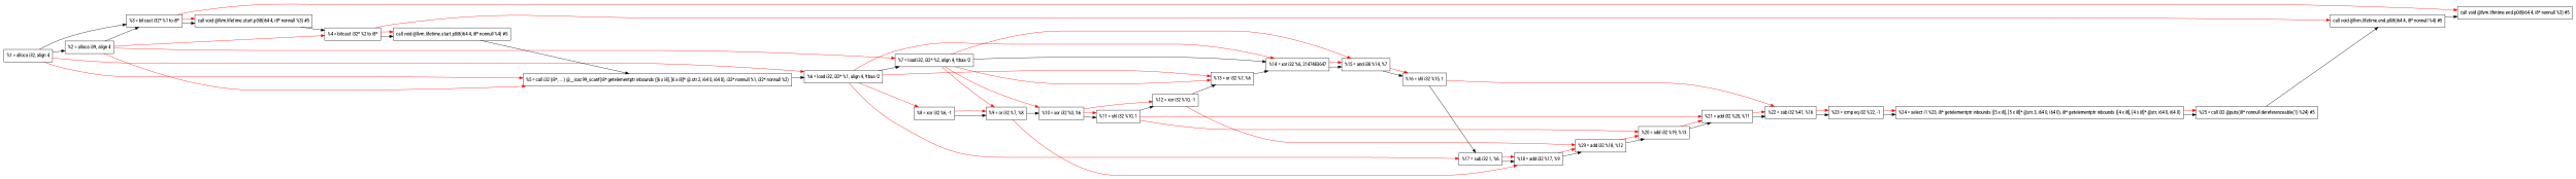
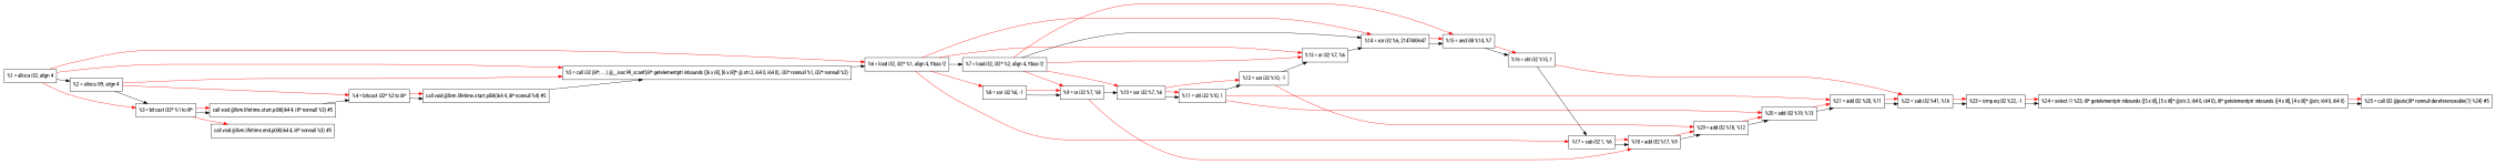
  digraph {
    fontname="Roboto Condensed"
    rankdir=LR
    node [fontname="Roboto Condensed" shape=record]
    edge [fontname="Roboto Condensed" color=red]
    n1 [label="  %1 = alloca i32, align 4"]
    n2 [label="%2 = alloca i39, align 4"]
    n3 [label="  %3 = bitcast i32* %1 to i8*"]
    n4 [label="  %5 = call i32 (i8*, ...) @__isoc99_scanf(i8* getelementptr inbounds ([6 x i8], [6 x i8]* @.str.2, i64 0, i64 0), i32* nonnull %1, i32* nonnull %2)"]
    n5 [label="  %6 = load i32, i32* %1, align 4, !tbaa !2"]
    n6 [label="  %4 = bitcast i32* %2 to i8*"]
    n7 [label="  %7 = load i32, i32* %2, align 4, !tbaa !2"]
    n8 [label="  call void @llvm.lifetime.start.p0i8(i64 4, i8* nonnull %3) #5"]
    n9 [label="  call void @llvm.lifetime.end.p0i8(i64 4, i8* nonnull %3) #5"]
    n10 [label="  %8 = xor i32 %6, -1"]
    n11 [label="  %13 = or i32 %7, %6"]
    n12 [label="  %14 = xor i32 %6, 2147483647"]
    n13 [label="  %17 = sub i32 1, %6"]
    n14 [label="  call void @llvm.lifetime.start.p0i8(i64 4, i8* nonnull %4) #5"]
-   n15 [label="  call void @llvm.lifetime.end.p0i8(i64 4, i8* nonnull %4) #5"]
-   n16 [label="%10 = xor i32 %0, %6"]
+   n16 [label="  %10 = xor i32 %7, %6"]
    n17 [label="  %9 = or i32 %7, %8"]
    n18 [label="%15 = and i38 %14, %7"]
    n19 [label="  %11 = shl i32 %10, 1"]
    n20 [label="  %12 = xor i32 %10, -1"]
    n21 [label="  %18 = add i32 %17, %9"]
    n22 [label="  %16 = shl i32 %15, 1"]
    n23 [label="%29 = add i32 %18, %12"]
    n24 [label="  %21 = add i32 %20, %11"]
    n25 [label="  %20 = add i32 %19, %13"]
    n26 [label="%22 = sub i32 %41, %16"]
    n27 [label="  %23 = icmp eq i32 %22, -1"]
    n28 [label="  %24 = select i1 %23, i8* getelementptr inbounds ([5 x i8], [5 x i8]* @str.3, i64 0, i64 0), i8* getelementptr inbounds ([4 x i8], [4 x i8]* @str, i64 0, i64 0)"]
    n29 [label="  %25 = call i32 @puts(i8* nonnull dereferenceable(1) %24) #5"]
    n1 -> n2 [color=""]
-   n1 -> n3 [color=black]
+   n1 -> n3
    n1 -> n4
    n1 -> n5
    n2 -> n3 [color=""]
    n2 -> n4
    n2 -> n6
-   n2 -> n7
    n3 -> n8 [color=""]
    n3 -> n8
    n3 -> n9
    n4 -> n5 [color=""]
    n5 -> n7 [color=""]
    n5 -> n10
    n5 -> n11
    n5 -> n12
    n5 -> n13
    n6 -> n14 [color=""]
    n6 -> n14
-   n6 -> n15
    n7 -> n11
    n7 -> n12 [color=""]
    n7 -> n16
    n7 -> n17
    n7 -> n18
    n8 -> n6 [color=""]
    n10 -> n17 [color=""]
    n10 -> n17
    n11 -> n12 [color=""]
    n12 -> n18 [color=""]
    n12 -> n18
    n13 -> n21 [color=""]
    n13 -> n21
    n14 -> n4 [color=""]
-   n15 -> n9 [color=""]
    n16 -> n19 [color=""]
    n16 -> n19
    n16 -> n20
    n17 -> n16 [color=""]
    n17 -> n21
    n18 -> n22 [color=""]
    n18 -> n22
    n19 -> n20 [color=""]
    n19 -> n24
    n19 -> n25
    n20 -> n11 [color=""]
    n20 -> n23
    n21 -> n23 [color=""]
    n21 -> n23
    n22 -> n13 [color=""]
    n22 -> n26
    n23 -> n25 [color=""]
    n23 -> n25
    n24 -> n26 [color=""]
    n24 -> n26
    n25 -> n24 [color=""]
    n25 -> n24
    n26 -> n27 [color=""]
    n26 -> n27
    n27 -> n28 [color=""]
    n27 -> n28
    n28 -> n29 [color=""]
    n28 -> n29
-   n29 -> n15 [color=""]
  }
